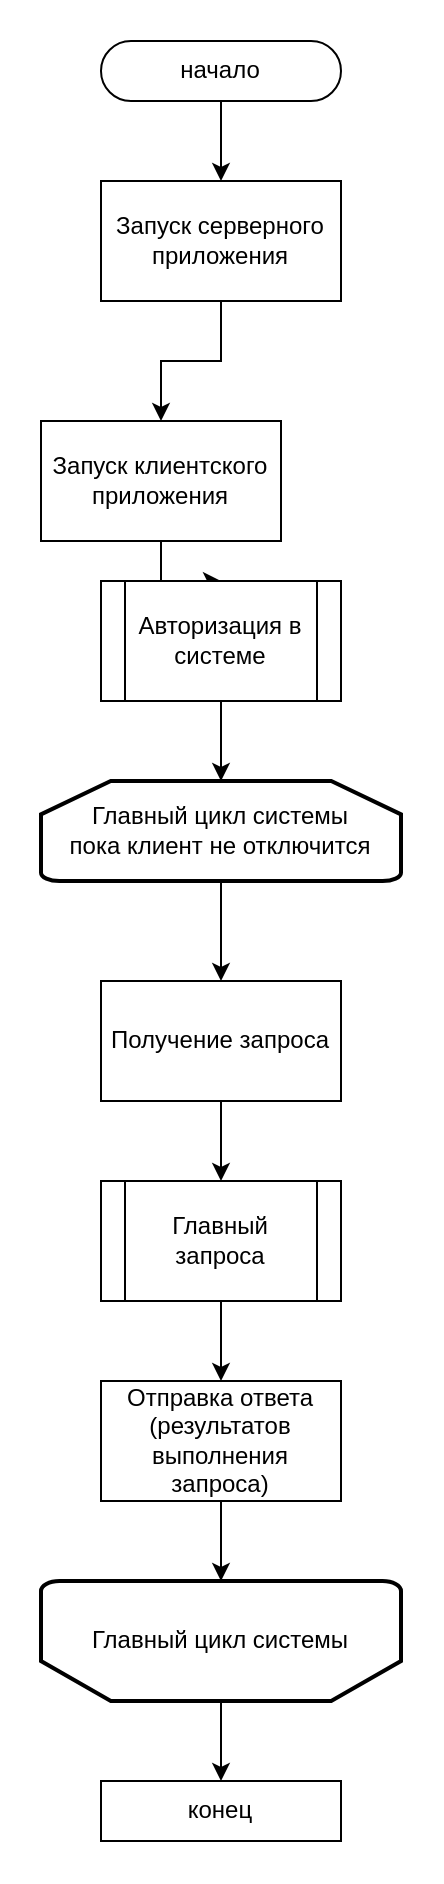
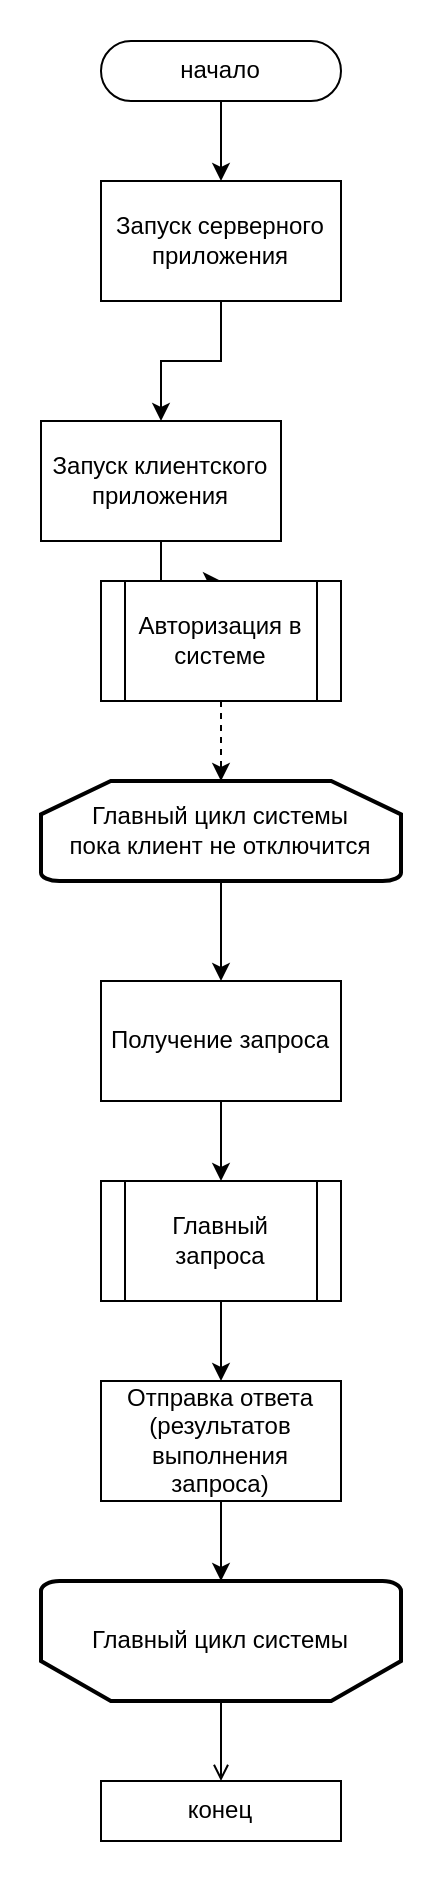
  <mxCell id="0" />
  <mxCell id="1" parent="0" />
  <mxCell id="2" value="" style="edgeStyle=orthogonalEdgeStyle;rounded=0;orthogonalLoop=1;jettySize=auto;html=1;" parent="1" source="3" target="5" edge="1"><mxGeometry relative="1" as="geometry" /></mxCell>
  <mxCell id="3" value="начало" style="rounded=1;whiteSpace=wrap;html=1;arcSize=50;" parent="1" vertex="1"><mxGeometry x="50" y="20" width="120" height="30" as="geometry" /></mxCell>
  <mxCell id="4" value="" style="edgeStyle=orthogonalEdgeStyle;rounded=0;orthogonalLoop=1;jettySize=auto;html=1;" parent="1" source="5" target="7" edge="1"><mxGeometry relative="1" as="geometry" /></mxCell>
  <mxCell id="5" value="Запуск серверного приложения" style="rounded=0;whiteSpace=wrap;html=1;" parent="1" vertex="1"><mxGeometry x="50" y="90" width="120" height="60" as="geometry" /></mxCell>
  <mxCell id="6" value="" style="edgeStyle=orthogonalEdgeStyle;rounded=0;orthogonalLoop=1;jettySize=auto;html=1;" parent="1" source="7" target="9" edge="1"><mxGeometry relative="1" as="geometry" /></mxCell>
  <mxCell id="7" value="Запуск клиентского приложения" style="rounded=0;whiteSpace=wrap;html=1;" parent="1" vertex="1"><mxGeometry x="20" y="210" width="120" height="60" as="geometry" /></mxCell>
- <mxCell id="8" value="" style="edgeStyle=orthogonalEdgeStyle;rounded=0;orthogonalLoop=1;jettySize=auto;html=1;" parent="1" source="9" target="11" edge="1"><mxGeometry relative="1" as="geometry" /></mxCell>
+ <mxCell id="8" value="" style="edgeStyle=orthogonalEdgeStyle;rounded=0;orthogonalLoop=1;jettySize=auto;html=1;dashed=1;" parent="1" source="9" target="11" edge="1"><mxGeometry relative="1" as="geometry" /></mxCell>
  <mxCell id="9" value="Авторизация в системе" style="shape=process;whiteSpace=wrap;html=1;backgroundOutline=1;" parent="1" vertex="1"><mxGeometry x="50" y="290" width="120" height="60" as="geometry" /></mxCell>
  <mxCell id="10" value="" style="edgeStyle=orthogonalEdgeStyle;rounded=0;orthogonalLoop=1;jettySize=auto;html=1;" parent="1" source="11" target="13" edge="1"><mxGeometry relative="1" as="geometry" /></mxCell>
  <mxCell id="11" value="Главный цикл системы&lt;div&gt;пока клиент не отключится&lt;/div&gt;" style="strokeWidth=2;html=1;shape=mxgraph.flowchart.loop_limit;whiteSpace=wrap;" parent="1" vertex="1"><mxGeometry x="20" y="390" width="180" height="50" as="geometry" /></mxCell>
  <mxCell id="12" value="" style="edgeStyle=orthogonalEdgeStyle;rounded=0;orthogonalLoop=1;jettySize=auto;html=1;" parent="1" source="13" target="15" edge="1"><mxGeometry relative="1" as="geometry" /></mxCell>
  <mxCell id="13" value="Получение запроса" style="rounded=0;whiteSpace=wrap;html=1;" parent="1" vertex="1"><mxGeometry x="50" y="490" width="120" height="60" as="geometry" /></mxCell>
  <mxCell id="14" value="" style="edgeStyle=orthogonalEdgeStyle;rounded=0;orthogonalLoop=1;jettySize=auto;html=1;" parent="1" source="15" target="17" edge="1"><mxGeometry relative="1" as="geometry" /></mxCell>
  <mxCell id="15" value="Главный запроса" style="shape=process;whiteSpace=wrap;html=1;backgroundOutline=1;" parent="1" vertex="1"><mxGeometry x="50" y="590" width="120" height="60" as="geometry" /></mxCell>
  <mxCell id="16" value="" style="edgeStyle=orthogonalEdgeStyle;rounded=0;orthogonalLoop=1;jettySize=auto;html=1;" parent="1" source="17" target="20" edge="1"><mxGeometry relative="1" as="geometry" /></mxCell>
  <mxCell id="17" value="Отправка ответа (результатов выполнения запроса)" style="rounded=0;whiteSpace=wrap;html=1;" parent="1" vertex="1"><mxGeometry x="50" y="690" width="120" height="60" as="geometry" /></mxCell>
  <mxCell id="18" value="" style="strokeWidth=2;html=1;shape=mxgraph.flowchart.loop_limit;whiteSpace=wrap;rotation=-180;verticalAlign=middle;" parent="1" vertex="1"><mxGeometry x="20" y="790" width="180" height="60" as="geometry" /></mxCell>
- <mxCell id="19" value="" style="edgeStyle=orthogonalEdgeStyle;rounded=0;orthogonalLoop=1;jettySize=auto;html=1;" parent="1" source="20" target="21" edge="1"><mxGeometry relative="1" as="geometry" /></mxCell>
+ <mxCell id="19" value="" style="edgeStyle=orthogonalEdgeStyle;rounded=0;orthogonalLoop=1;jettySize=auto;html=1;endArrow=open;" parent="1" source="20" target="21" edge="1"><mxGeometry relative="1" as="geometry" /></mxCell>
  <mxCell id="20" value="Главный цикл системы" style="text;html=1;align=center;verticalAlign=middle;whiteSpace=wrap;rounded=0;" parent="1" vertex="1"><mxGeometry x="20" y="790" width="180" height="60" as="geometry" /></mxCell>
  <mxCell id="21" value="конец" style="whiteSpace=wrap;html=1;arcSize=50;rounded=0;" parent="1" vertex="1"><mxGeometry x="50" y="890" width="120" height="30" as="geometry" /></mxCell>
